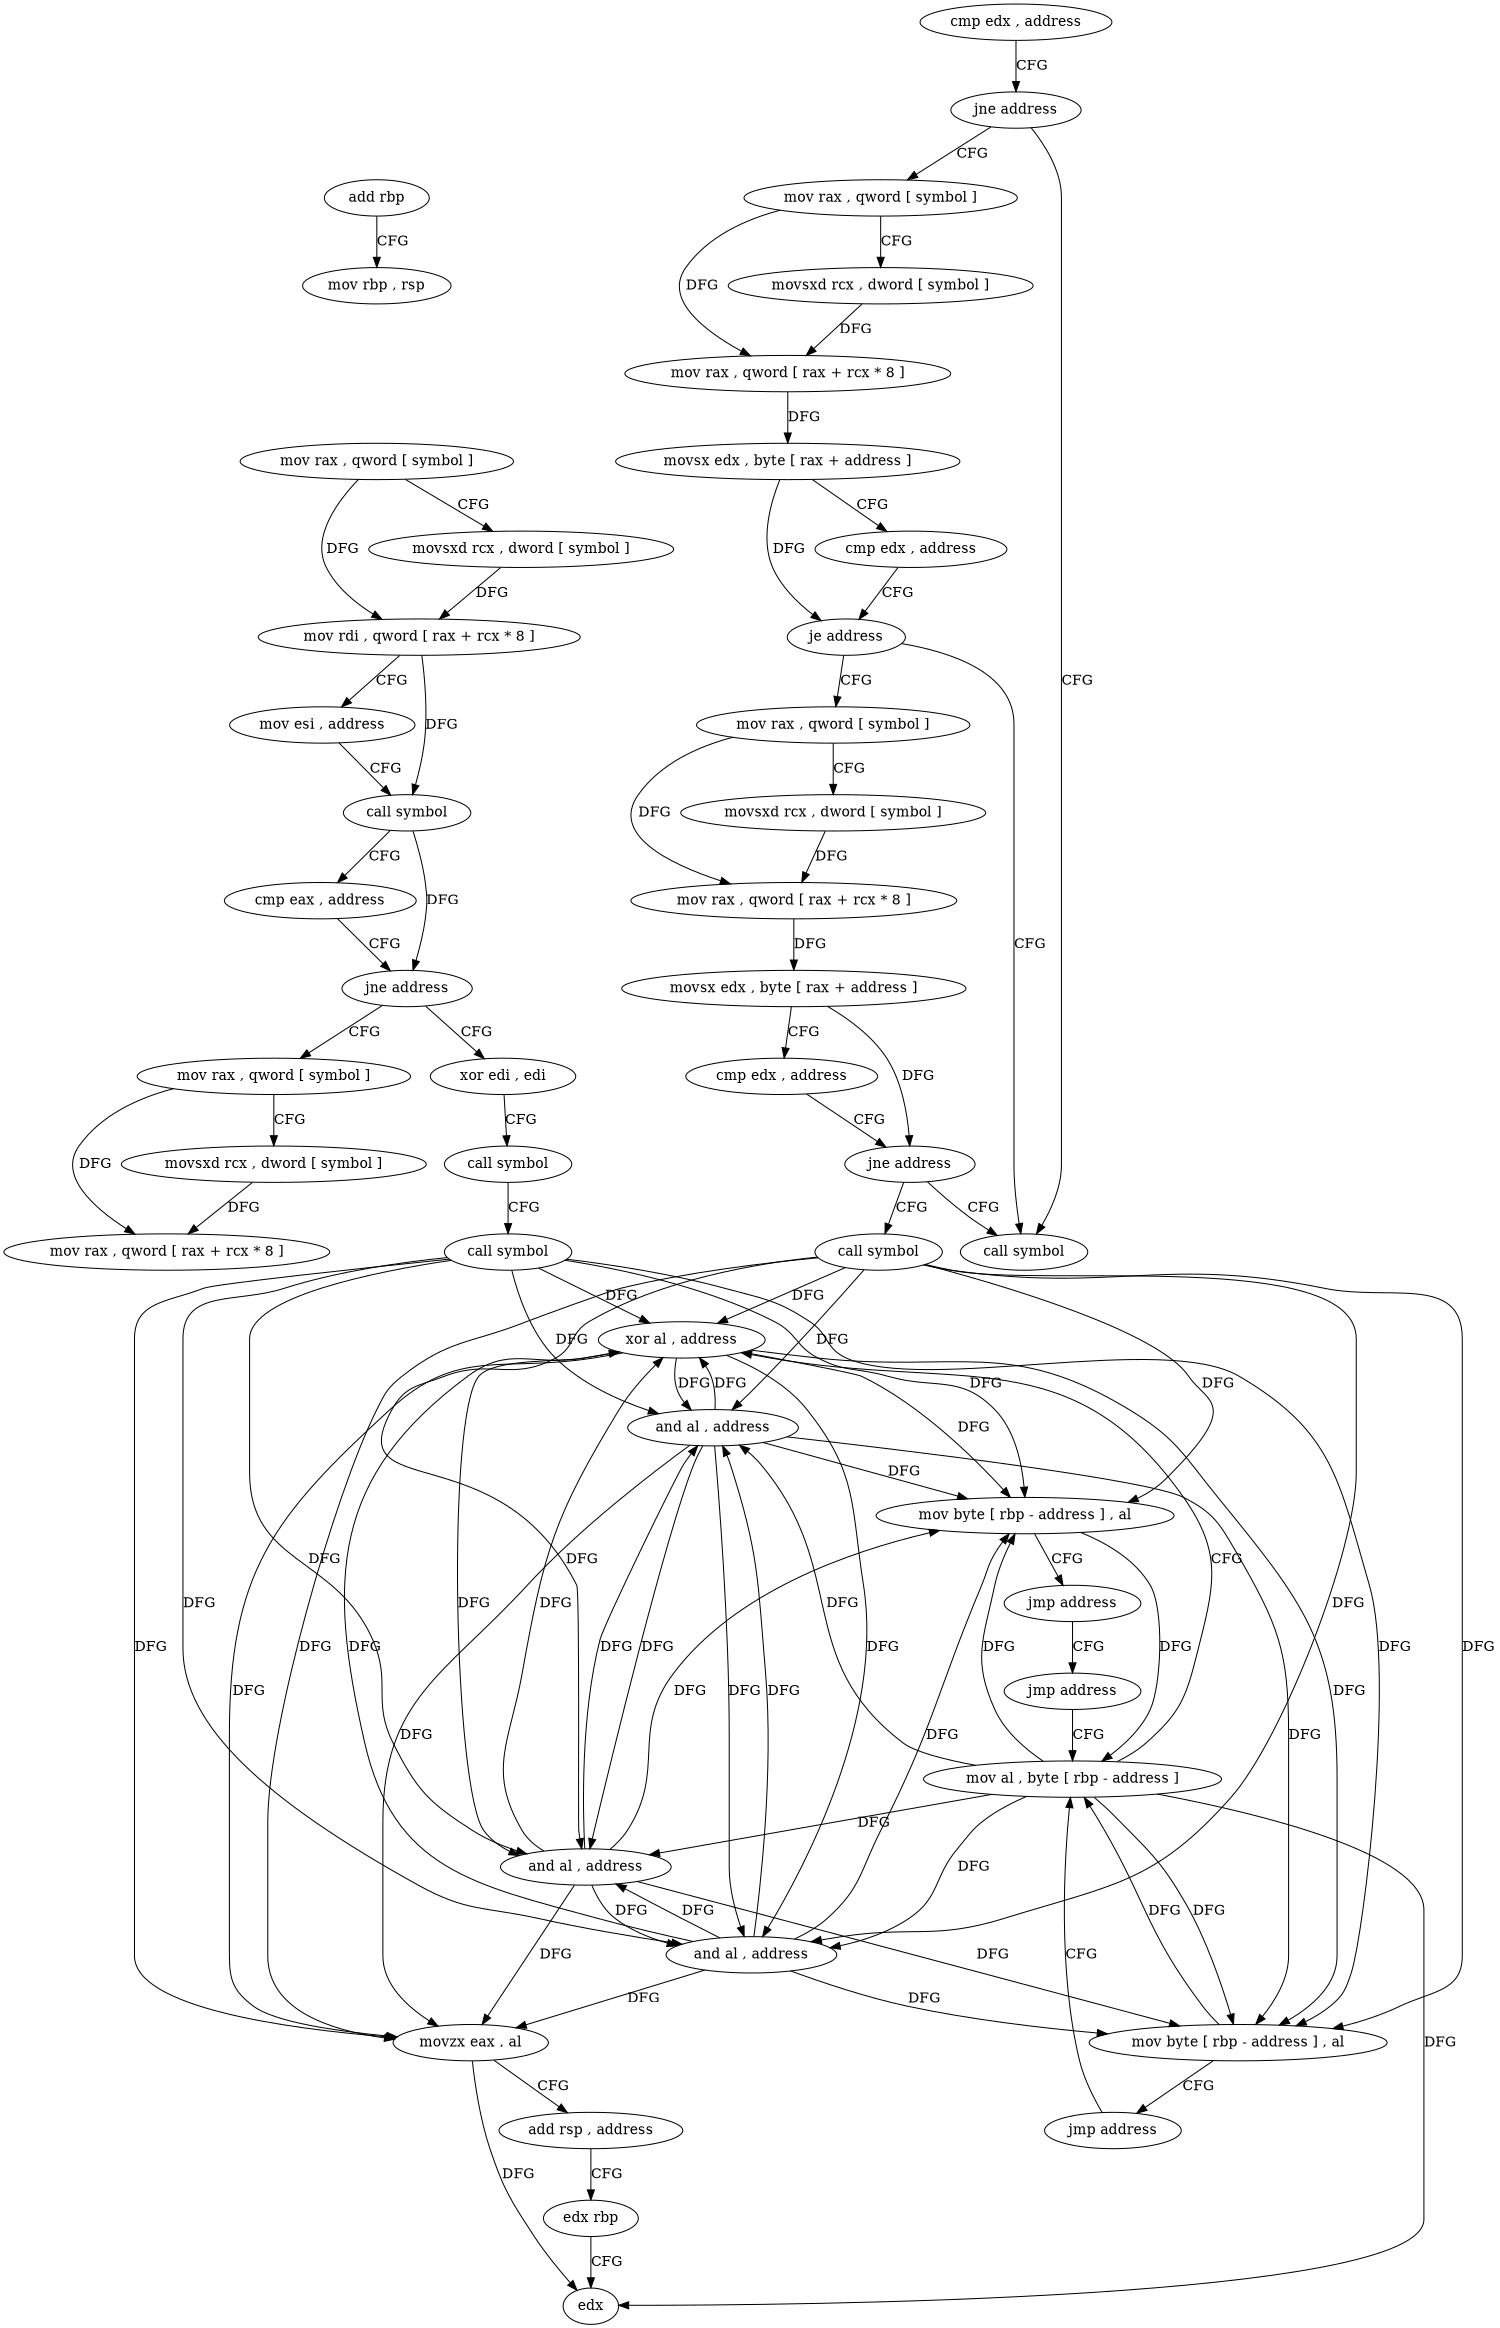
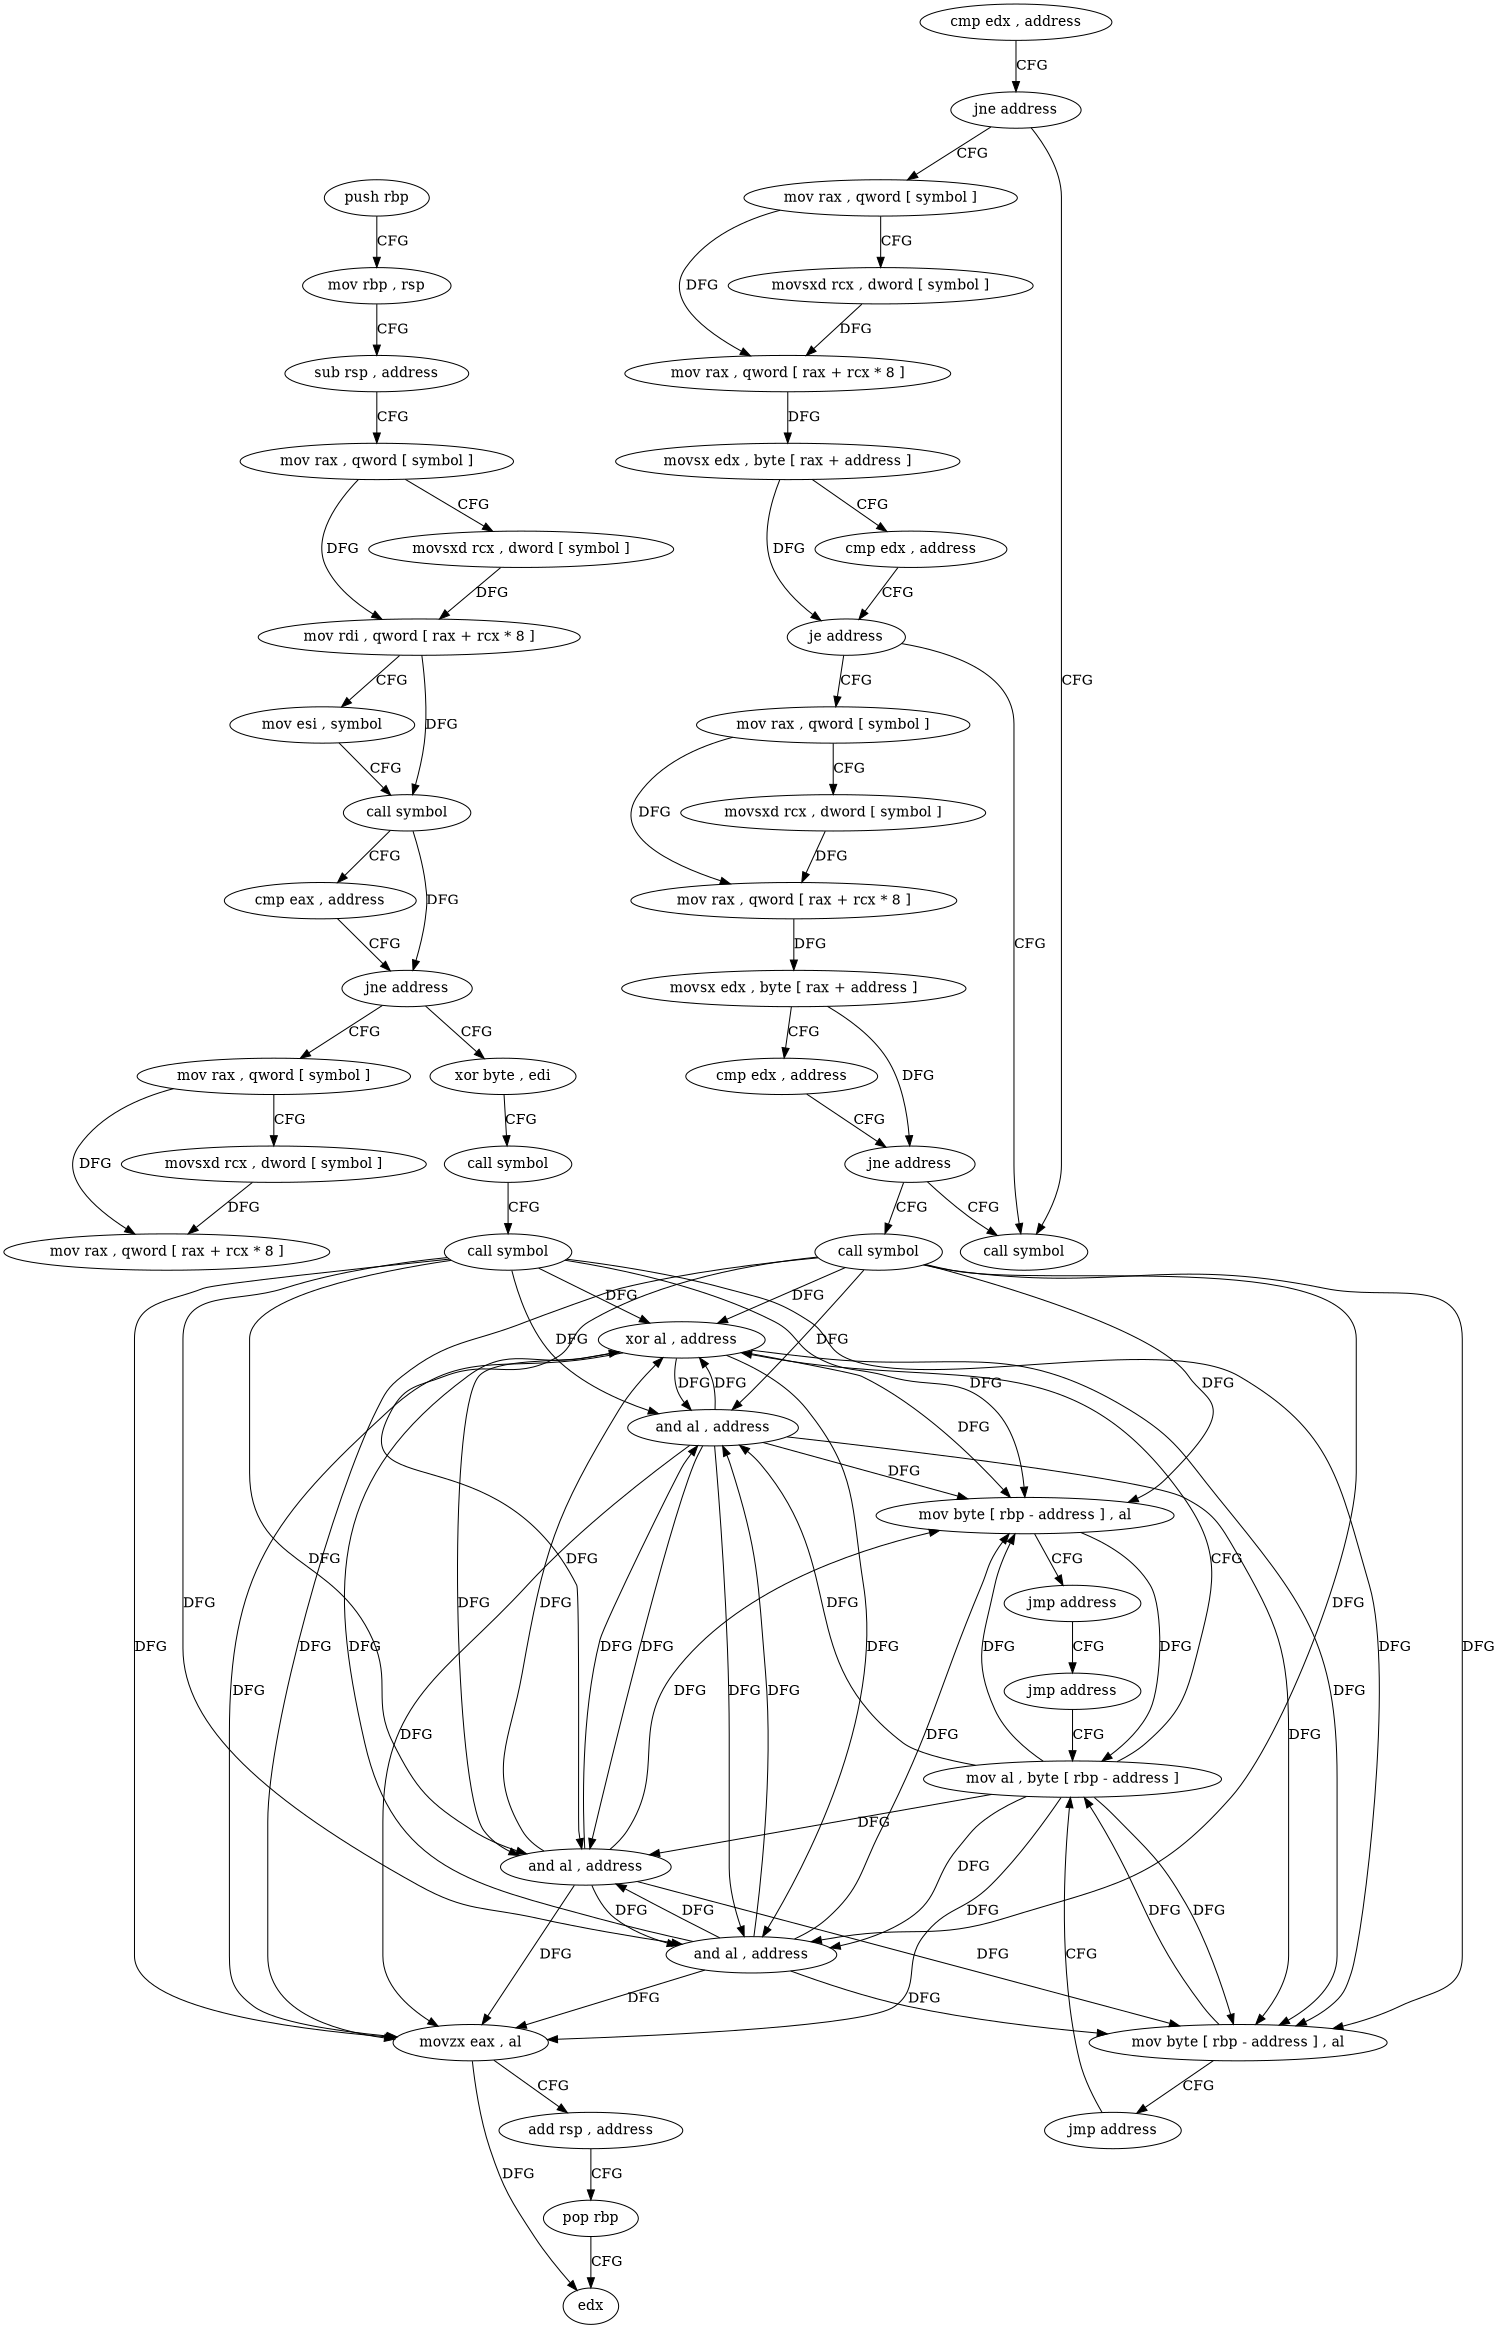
  digraph {
-   n1 [label="add rbp"]
+   n1 [label="push rbp"]
    n2 [label="mov rbp , rsp"]
+   n3 [label="sub rsp , address"]
    n4 [label="mov rax , qword [ symbol ]"]
    n5 [label="movsxd rcx , dword [ symbol ]"]
    n6 [label="mov rdi , qword [ rax + rcx * 8 ]"]
-   n7 [label="mov esi , address"]
+   n7 [label="mov esi , symbol"]
    n8 [label="call symbol"]
    n9 [label="cmp eax , address"]
    n10 [label="jne address"]
    n11 [label="mov rax , qword [ symbol ]"]
-   n12 [label="xor edi , edi"]
+   n12 [label="xor byte , edi"]
    n13 [label="movsxd rcx , dword [ symbol ]"]
    n14 [label="mov rax , qword [ rax + rcx * 8 ]"]
    n15 [label="call symbol"]
    n16 [label="call symbol"]
    n17 [label="cmp edx , address"]
    n18 [label="jne address"]
    n19 [label="call symbol"]
    n20 [label="mov rax , qword [ symbol ]"]
    n21 [label="movsxd rcx , dword [ symbol ]"]
    n22 [label="mov rax , qword [ rax + rcx * 8 ]"]
    n23 [label="movsx edx , byte [ rax + address ]"]
    n24 [label="xor al , address"]
    n25 [label="and al , address"]
    n26 [label="mov byte [ rbp - address ] , al"]
    n27 [label="and al , address"]
    n28 [label="movzx eax , al"]
    n29 [label="and al , address"]
    n30 [label="mov byte [ rbp - address ] , al"]
    n31 [label="jmp address"]
    n32 [label="mov al , byte [ rbp - address ]"]
    n33 [label="add rsp , address"]
    n34 [label=edx]
    n35 [label="jmp address"]
    n36 [label="cmp edx , address"]
    n37 [label="je address"]
    n38 [label="mov rax , qword [ symbol ]"]
    n39 [label="movsxd rcx , dword [ symbol ]"]
    n40 [label="mov rax , qword [ rax + rcx * 8 ]"]
    n41 [label="movsx edx , byte [ rax + address ]"]
-   n42 [label="edx rbp"]
+   n42 [label="pop rbp"]
    n43 [label="cmp edx , address"]
    n44 [label="jne address"]
    n45 [label="call symbol"]
    n46 [label="jmp address"]
    n1 -> n2 [label=CFG]
+   n2 -> n3 [label=CFG]
+   n3 -> n4 [label=CFG]
    n4 -> n5 [label=CFG]
    n4 -> n6 [label=DFG]
    n5 -> n6 [label=DFG]
    n6 -> n7 [label=CFG]
    n6 -> n8 [label=DFG]
    n7 -> n8 [label=CFG]
    n8 -> n9 [label=CFG]
    n8 -> n10 [label=DFG]
    n9 -> n10 [label=CFG]
    n10 -> n11 [label=CFG]
    n10 -> n12 [label=CFG]
    n11 -> n13 [label=CFG]
    n11 -> n14 [label=DFG]
    n12 -> n15 [label=CFG]
    n13 -> n14 [label=DFG]
    n15 -> n16 [label=CFG]
    n16 -> n24 [label=DFG]
    n16 -> n25 [label=DFG]
    n16 -> n26 [label=DFG]
    n16 -> n27 [label=DFG]
    n16 -> n28 [label=DFG]
    n16 -> n29 [label=DFG]
    n16 -> n30 [label=DFG]
    n17 -> n18 [label=CFG]
    n18 -> n19 [label=CFG]
    n18 -> n20 [label=CFG]
    n20 -> n21 [label=CFG]
    n20 -> n22 [label=DFG]
    n21 -> n22 [label=DFG]
    n22 -> n23 [label=DFG]
    n23 -> n36 [label=CFG]
    n23 -> n37 [label=DFG]
    n24 -> n25 [label=DFG]
    n24 -> n26 [label=DFG]
    n24 -> n27 [label=DFG]
    n24 -> n28 [label=DFG]
    n24 -> n29 [label=DFG]
    n24 -> n30 [label=DFG]
    n25 -> n24 [label=DFG]
    n25 -> n26 [label=DFG]
    n25 -> n27 [label=DFG]
    n25 -> n28 [label=DFG]
    n25 -> n29 [label=DFG]
    n25 -> n30 [label=DFG]
    n26 -> n31 [label=CFG]
    n26 -> n32 [label=DFG]
    n27 -> n24 [label=DFG]
    n27 -> n25 [label=DFG]
    n27 -> n26 [label=DFG]
    n27 -> n28 [label=DFG]
    n27 -> n29 [label=DFG]
    n27 -> n30 [label=DFG]
    n28 -> n33 [label=CFG]
    n28 -> n34 [label=DFG]
    n29 -> n24 [label=DFG]
    n29 -> n25 [label=DFG]
    n29 -> n26 [label=DFG]
    n29 -> n27 [label=DFG]
    n29 -> n28 [label=DFG]
    n29 -> n30 [label=DFG]
    n30 -> n32 [label=DFG]
    n30 -> n35 [label=CFG]
    n31 -> n32 [label=CFG]
    n32 -> n24 [label=CFG]
    n32 -> n25 [label=DFG]
    n32 -> n26 [label=DFG]
    n32 -> n27 [label=DFG]
-   n32 -> n34 [label=DFG]
+   n32 -> n28 [label=DFG]
    n32 -> n29 [label=DFG]
    n32 -> n30 [label=DFG]
    n33 -> n42 [label=CFG]
    n35 -> n46 [label=CFG]
    n36 -> n37 [label=CFG]
    n37 -> n19 [label=CFG]
    n37 -> n38 [label=CFG]
    n38 -> n39 [label=CFG]
    n38 -> n40 [label=DFG]
    n39 -> n40 [label=DFG]
    n40 -> n41 [label=DFG]
    n41 -> n43 [label=CFG]
    n41 -> n44 [label=DFG]
    n42 -> n34 [label=CFG]
    n43 -> n44 [label=CFG]
    n44 -> n19 [label=CFG]
    n44 -> n45 [label=CFG]
    n45 -> n24 [label=DFG]
    n45 -> n25 [label=DFG]
    n45 -> n26 [label=DFG]
    n45 -> n27 [label=DFG]
    n45 -> n28 [label=DFG]
    n45 -> n29 [label=DFG]
    n45 -> n30 [label=DFG]
    n46 -> n32 [label=CFG]
  }
